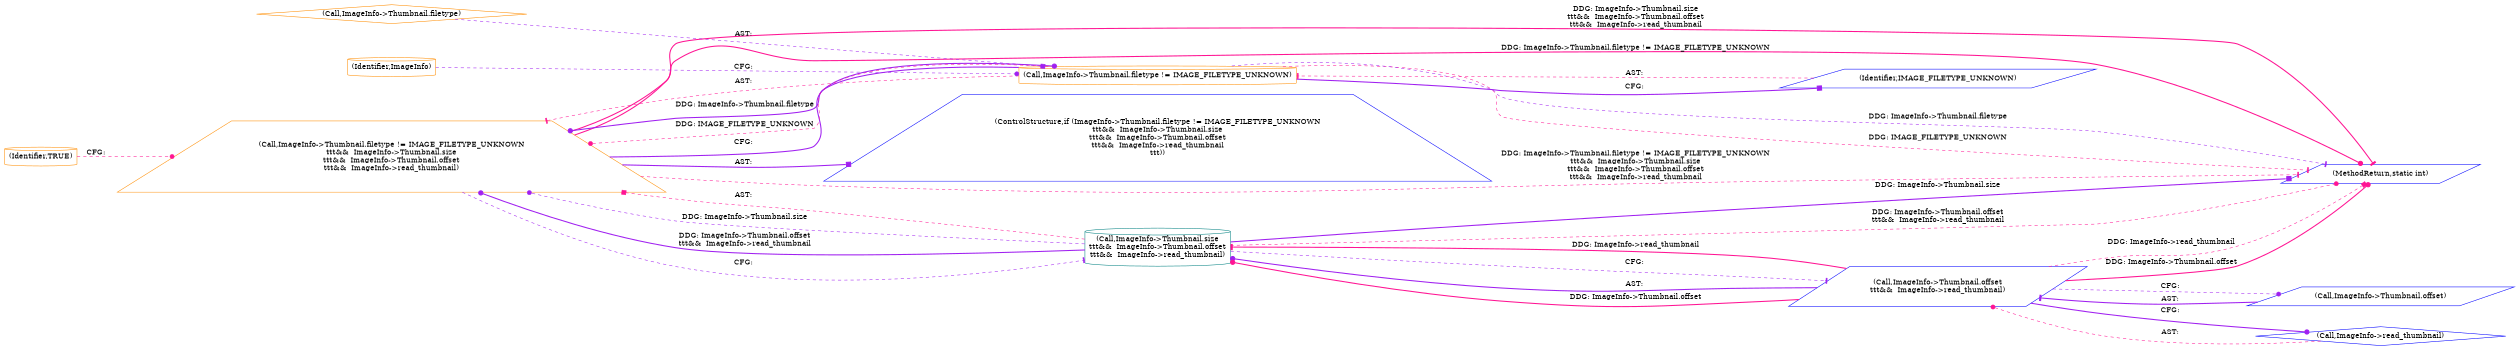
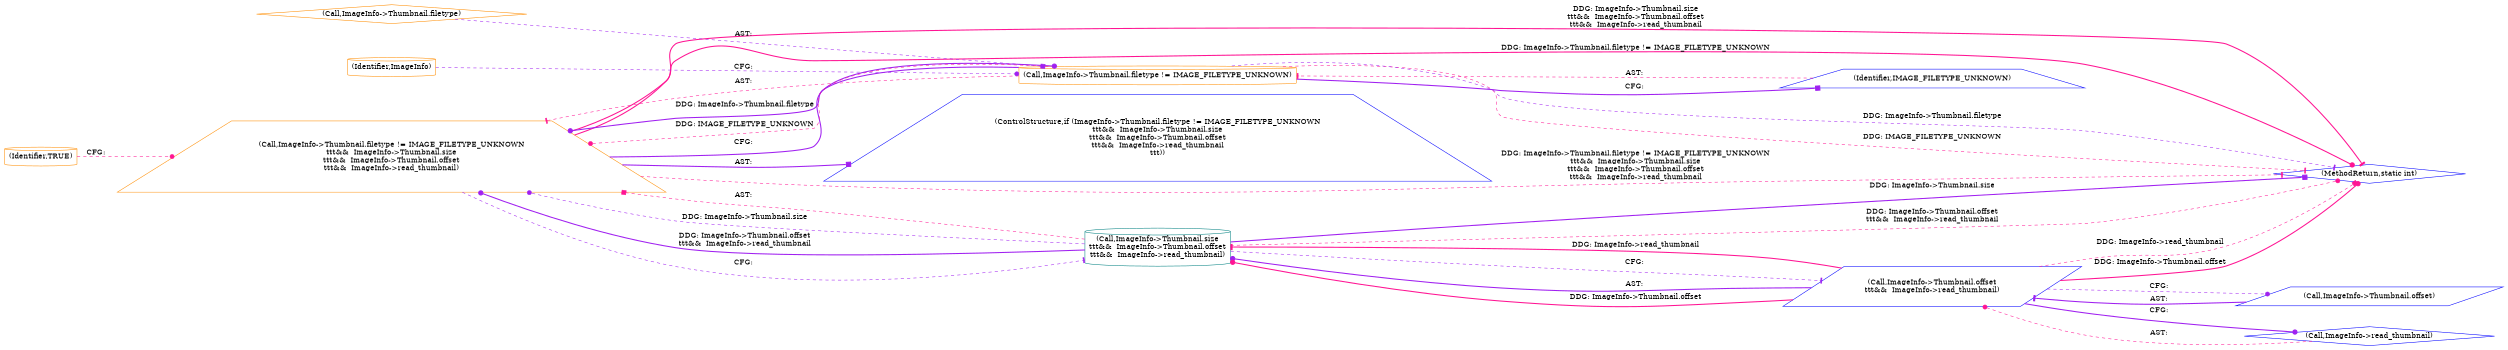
  digraph {
    rankdir=LR
    node [color=blue shape=cylinder]
    edge [arrowhead=dot color=purple style=dashed]
    n1 [color=darkorange label="(Call,ImageInfo->Thumbnail.filetype != IMAGE_FILETYPE_UNKNOWN\n\t\t\t&&  ImageInfo->Thumbnail.size\n\t\t\t&&  ImageInfo->Thumbnail.offset\n\t\t\t&&  ImageInfo->read_thumbnail)" shape=trapezium]
    n2 [color=darkorange label="(Call,ImageInfo->Thumbnail.filetype != IMAGE_FILETYPE_UNKNOWN)"]
    n3 [color=teal label="(Call,ImageInfo->Thumbnail.size\n\t\t\t&&  ImageInfo->Thumbnail.offset\n\t\t\t&&  ImageInfo->read_thumbnail)"]
    n4 [label="(ControlStructure,if (ImageInfo->Thumbnail.filetype != IMAGE_FILETYPE_UNKNOWN\n\t\t\t&&  ImageInfo->Thumbnail.size\n\t\t\t&&  ImageInfo->Thumbnail.offset\n\t\t\t&&  ImageInfo->read_thumbnail\n\t\t\t))" shape=trapezium]
-   n5 [label="(MethodReturn,static int)" shape=parallelogram]
-   n6 [label="(Identifier,IMAGE_FILETYPE_UNKNOWN)" shape=parallelogram]
+   n5 [label="(MethodReturn,static int)" shape=diamond]
+   n6 [label="(Identifier,IMAGE_FILETYPE_UNKNOWN)" shape=trapezium]
    n7 [label="(Call,ImageInfo->Thumbnail.offset\n\t\t\t&&  ImageInfo->read_thumbnail)" shape=parallelogram]
    n8 [label="(Call,ImageInfo->Thumbnail.offset)" shape=parallelogram]
    n9 [label="(Call,ImageInfo->read_thumbnail)" shape=diamond]
    n10 [color=darkorange label="(Call,ImageInfo->Thumbnail.filetype)" shape=diamond]
    n11 [color=darkorange label="(Identifier,TRUE)"]
    n12 [color=darkorange label="(Identifier,ImageInfo)"]
    n1 -> n2 [label="CFG: " style=bold]
    n1 -> n3 [arrowhead=tee label="CFG: "]
    n1 -> n4 [arrowhead=box label="AST: " style=bold]
    n1 -> n5 [arrowhead=tee color=deeppink label="DDG: ImageInfo->Thumbnail.filetype != IMAGE_FILETYPE_UNKNOWN\n\t\t\t&&  ImageInfo->Thumbnail.size\n\t\t\t&&  ImageInfo->Thumbnail.offset\n\t\t\t&&  ImageInfo->read_thumbnail"]
    n1 -> n5 [arrowhead=tee color=deeppink label="DDG: ImageInfo->Thumbnail.size\n\t\t\t&&  ImageInfo->Thumbnail.offset\n\t\t\t&&  ImageInfo->read_thumbnail" style=bold]
    n1 -> n5 [color=deeppink label="DDG: ImageInfo->Thumbnail.filetype != IMAGE_FILETYPE_UNKNOWN" style=bold]
    n2 -> n1 [arrowhead=tee color=deeppink label="AST: "]
    n2 -> n1 [label="DDG: ImageInfo->Thumbnail.filetype" style=bold]
    n2 -> n1 [color=deeppink label="DDG: IMAGE_FILETYPE_UNKNOWN"]
    n2 -> n5 [arrowhead=tee color=deeppink label="DDG: IMAGE_FILETYPE_UNKNOWN"]
    n2 -> n5 [arrowhead=tee label="DDG: ImageInfo->Thumbnail.filetype"]
    n2 -> n6 [arrowhead=box label="CFG: " style=bold]
    n3 -> n1 [arrowhead=box color=deeppink label="AST: "]
    n3 -> n1 [label="DDG: ImageInfo->Thumbnail.size"]
    n3 -> n1 [label="DDG: ImageInfo->Thumbnail.offset\n\t\t\t&&  ImageInfo->read_thumbnail" style=bold]
    n3 -> n5 [arrowhead=box label="DDG: ImageInfo->Thumbnail.size" style=bold]
    n3 -> n5 [color=deeppink label="DDG: ImageInfo->Thumbnail.offset\n\t\t\t&&  ImageInfo->read_thumbnail"]
    n3 -> n7 [arrowhead=tee label="CFG: "]
    n6 -> n2 [arrowhead=tee color=deeppink label="AST: "]
    n7 -> n3 [label="AST: " style=bold]
    n7 -> n3 [color=deeppink label="DDG: ImageInfo->Thumbnail.offset" style=bold]
    n7 -> n3 [arrowhead=tee color=deeppink label="DDG: ImageInfo->read_thumbnail" style=bold]
    n7 -> n5 [color=deeppink label="DDG: ImageInfo->Thumbnail.offset" style=bold]
    n7 -> n5 [arrowhead=box color=deeppink label="DDG: ImageInfo->read_thumbnail"]
    n7 -> n8 [label="CFG: "]
    n7 -> n9 [label="CFG: " style=bold]
    n8 -> n7 [arrowhead=tee label="AST: " style=bold]
    n9 -> n7 [color=deeppink label="AST: "]
    n10 -> n2 [arrowhead=box label="AST: "]
    n11 -> n1 [color=deeppink label="CFG: "]
    n12 -> n2 [label="CFG: "]
  }
